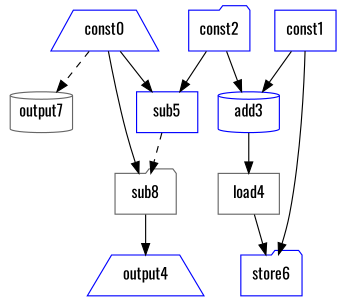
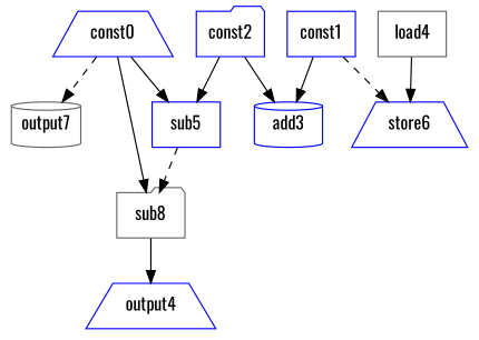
  digraph {
    fontname=Oswald
    node [color=blue fontname=Oswald opcode=const shape=box]
    edge [fontname=Oswald operand=0 style=solid]
    sub5 [opcode=sub]
    const0 [shape=trapezium]
    output7 [color=gray40 opcode=output shape=cylinder]
    sub8 [color=gray40 opcode=sub shape=folder]
    n5 [label=output4 opcode=output shape=trapezium]
    const1
    add3 [opcode=add shape=cylinder]
-   store6 [opcode=store shape=folder]
+   store6 [opcode=store shape=trapezium]
    load4 [color=gray40 opcode=load]
    const2 [shape=folder]
    sub5 -> sub8 [operand=1 style=dashed]
    const0 -> sub5
    const0 -> output7 [style=dashed]
    const0 -> sub8
    sub8 -> n5
    const1 -> add3
-   const1 -> store6
-   add3 -> load4
+   const1 -> store6 [style=dashed]
    load4 -> store6 [operand=1]
    const2 -> sub5 [operand=1]
    const2 -> add3 [operand=1]
  }
